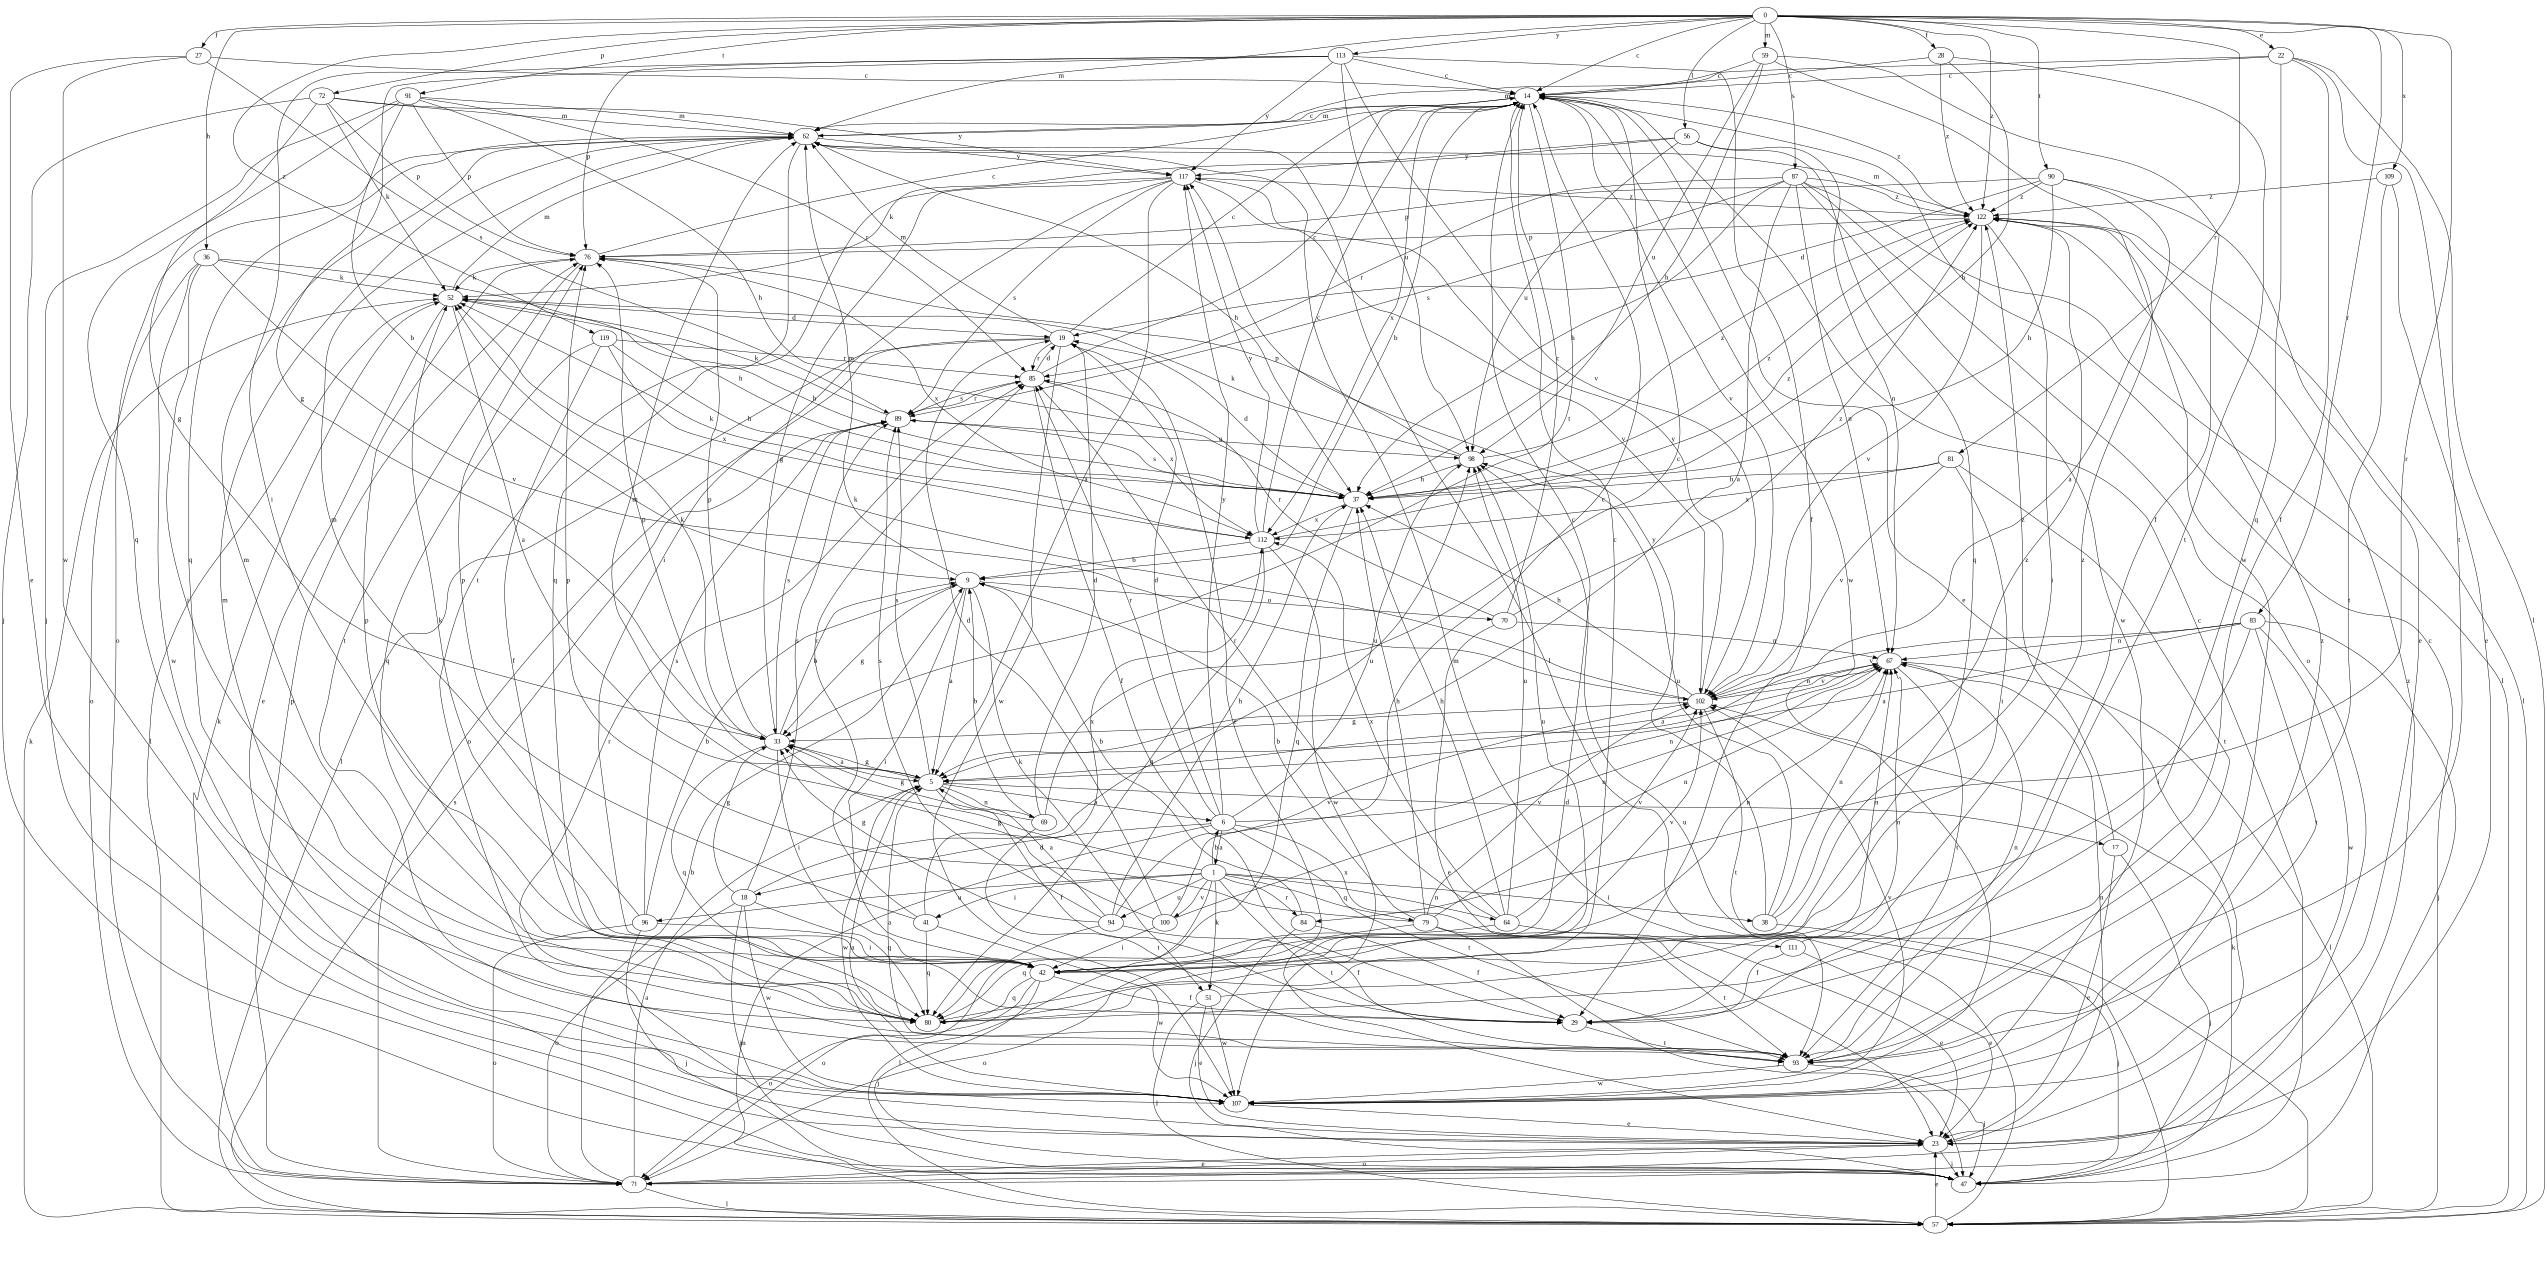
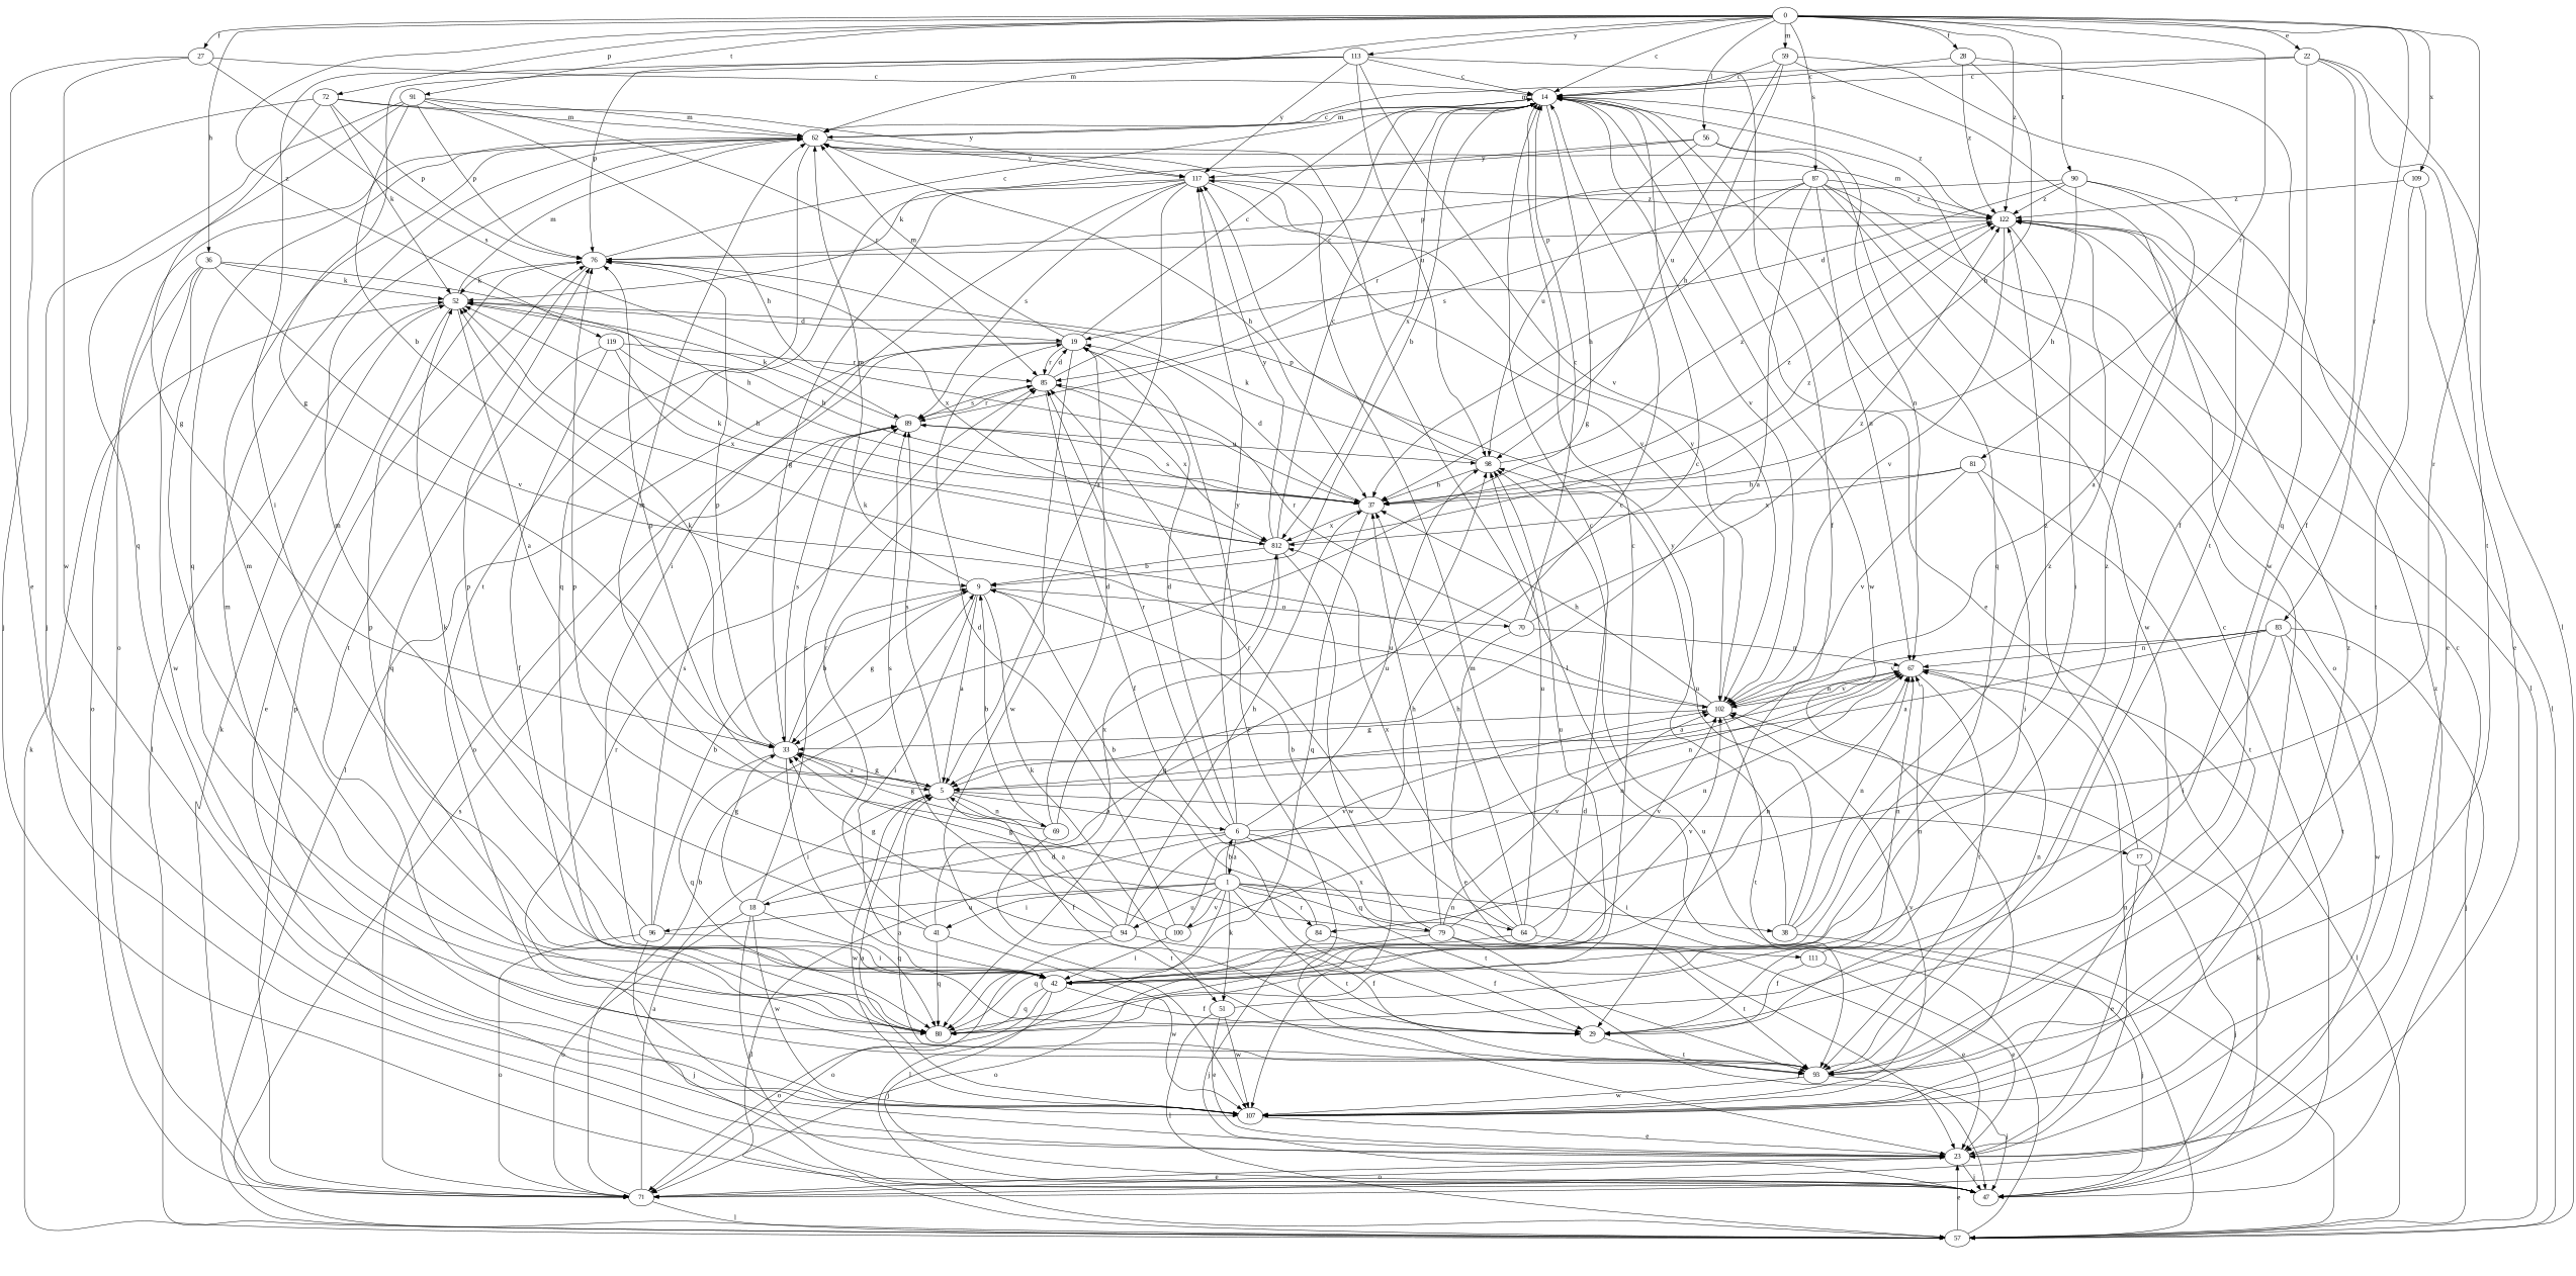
  strict digraph {
    fontname="Liberation Serif"
    node [fontname="Liberation Serif"]
    edge [fontname="Liberation Serif"]
    0
    14
    22
    27
    28
    36
    56
    59
    62
    72
    81
    83
    84
    87
    90
    91
    109
    113
    119
    122
    33
    107
    9
    23
    102
-   112
+   112 [label=812]
    57
    93
    29
    80
    89
    37
    42
    71
    52
    67
    98
    117
    76
    47
    5
    85
    19
    1
    6
    38
    41
    51
    64
    79
    94
    96
    100
    18
    111
    17
    n57 [label=69]
    70
    0 -> 14 [label=c]
    0 -> 22 [label=e]
    0 -> 27 [label=f]
    0 -> 28 [label=f]
    0 -> 36 [label=h]
    0 -> 56 [label=l]
    0 -> 59 [label=m]
    0 -> 62 [label=m]
    0 -> 72 [label=p]
    0 -> 81 [label=r]
    0 -> 83 [label=r]
    0 -> 84 [label=r]
    0 -> 87 [label=s]
    0 -> 90 [label=t]
    0 -> 91 [label=t]
    0 -> 109 [label=x]
    0 -> 113 [label=y]
    0 -> 119 [label=z]
    0 -> 122 [label=z]
    14 -> 62 [label=m]
    14 -> 122 [label=z]
-   14 -> 33 [label=t]
+   14 -> 33 [label=g]
    14 -> 107 [label=w]
    14 -> 9 [label=b]
    14 -> 23 [label=e]
    14 -> 102 [label=v]
    14 -> 112 [label=x]
    22 -> 14 [label=c]
    22 -> 62 [label=m]
    22 -> 57 [label=l]
    22 -> 93 [label=t]
    22 -> 29 [label=f]
    22 -> 80 [label=q]
    27 -> 14 [label=c]
    27 -> 107 [label=w]
    27 -> 23 [label=e]
    27 -> 89 [label=s]
    28 -> 14 [label=c]
    28 -> 122 [label=z]
    28 -> 93 [label=t]
    28 -> 37 [label=h]
    36 -> 107 [label=w]
    36 -> 102 [label=v]
    36 -> 37 [label=h]
    36 -> 42 [label=i]
    36 -> 71 [label=o]
    36 -> 52 [label=k]
    56 -> 80 [label=q]
    56 -> 52 [label=k]
    56 -> 67 [label=n]
    56 -> 98 [label=u]
    56 -> 117 [label=y]
    59 -> 14 [label=c]
    59 -> 107 [label=w]
    59 -> 29 [label=f]
    59 -> 37 [label=h]
    59 -> 98 [label=u]
    62 -> 14 [label=c]
    62 -> 57 [label=l]
    62 -> 93 [label=t]
    62 -> 80 [label=q]
    62 -> 37 [label=h]
    62 -> 71 [label=o]
    62 -> 117 [label=y]
    72 -> 62 [label=m]
    72 -> 33 [label=g]
    72 -> 52 [label=k]
    72 -> 117 [label=y]
    72 -> 76 [label=p]
    72 -> 47 [label=j]
    81 -> 102 [label=v]
    81 -> 112 [label=x]
    81 -> 93 [label=t]
    81 -> 37 [label=h]
    81 -> 42 [label=i]
    83 -> 107 [label=w]
    83 -> 102 [label=v]
    83 -> 93 [label=t]
    83 -> 42 [label=i]
    83 -> 67 [label=n]
    83 -> 47 [label=j]
    83 -> 5 [label=a]
    84 -> 9 [label=b]
    84 -> 29 [label=f]
    84 -> 47 [label=j]
    87 -> 122 [label=z]
    87 -> 107 [label=w]
    87 -> 57 [label=l]
    87 -> 89 [label=s]
    87 -> 37 [label=h]
    87 -> 71 [label=o]
    87 -> 67 [label=n]
    87 -> 5 [label=a]
    87 -> 85 [label=r]
    90 -> 122 [label=z]
    90 -> 23 [label=e]
    90 -> 37 [label=h]
    90 -> 76 [label=p]
    90 -> 5 [label=a]
    90 -> 19 [label=d]
    91 -> 62 [label=m]
    91 -> 9 [label=b]
    91 -> 80 [label=q]
    91 -> 37 [label=h]
    91 -> 76 [label=p]
    91 -> 47 [label=j]
    91 -> 85 [label=r]
    109 -> 122 [label=z]
    109 -> 23 [label=e]
    109 -> 93 [label=t]
    113 -> 14 [label=c]
    113 -> 33 [label=g]
    113 -> 102 [label=v]
    113 -> 29 [label=f]
    113 -> 42 [label=i]
    113 -> 98 [label=u]
    113 -> 117 [label=y]
    113 -> 76 [label=p]
    119 -> 112 [label=x]
    119 -> 29 [label=f]
    119 -> 80 [label=q]
    119 -> 37 [label=h]
    119 -> 85 [label=r]
    122 -> 62 [label=m]
    122 -> 102 [label=v]
    122 -> 57 [label=l]
    122 -> 42 [label=i]
    122 -> 76 [label=p]
    33 -> 9 [label=b]
    33 -> 80 [label=q]
    33 -> 89 [label=s]
    33 -> 42 [label=i]
    33 -> 52 [label=k]
    33 -> 76 [label=p]
    33 -> 5 [label=a]
    107 -> 62 [label=m]
    107 -> 122 [label=z]
    107 -> 23 [label=e]
    107 -> 102 [label=v]
    107 -> 5 [label=a]
    9 -> 62 [label=m]
    9 -> 33 [label=g]
    9 -> 42 [label=i]
    9 -> 5 [label=a]
    9 -> 51 [label=k]
    9 -> 70 [label=o]
    23 -> 71 [label=o]
    23 -> 67 [label=n]
    23 -> 47 [label=j]
    23 -> 85 [label=r]
    102 -> 33 [label=g]
    102 -> 93 [label=t]
    102 -> 37 [label=h]
    102 -> 52 [label=k]
    102 -> 67 [label=n]
    102 -> 117 [label=y]
    112 -> 14 [label=c]
    112 -> 122 [label=z]
    112 -> 107 [label=w]
    112 -> 9 [label=b]
    112 -> 80 [label=q]
    112 -> 52 [label=k]
    112 -> 117 [label=y]
    57 -> 14 [label=c]
    57 -> 62 [label=m]
    57 -> 23 [label=e]
    57 -> 89 [label=s]
    57 -> 52 [label=k]
    57 -> 98 [label=u]
    93 -> 107 [label=w]
    93 -> 67 [label=n]
    93 -> 47 [label=j]
    93 -> 5 [label=a]
    29 -> 93 [label=t]
    29 -> 67 [label=n]
    80 -> 14 [label=c]
    80 -> 62 [label=m]
    80 -> 98 [label=u]
    80 -> 76 [label=p]
    89 -> 52 [label=k]
    89 -> 98 [label=u]
    89 -> 85 [label=r]
    37 -> 122 [label=z]
    37 -> 112 [label=x]
    37 -> 80 [label=q]
    37 -> 89 [label=s]
    37 -> 19 [label=d]
    42 -> 14 [label=c]
    42 -> 102 [label=v]
    42 -> 29 [label=f]
    42 -> 80 [label=q]
    42 -> 71 [label=o]
    42 -> 52 [label=k]
    42 -> 67 [label=n]
    42 -> 47 [label=j]
    71 -> 122 [label=z]
    71 -> 9 [label=b]
    71 -> 23 [label=e]
    71 -> 57 [label=l]
    71 -> 52 [label=k]
    71 -> 76 [label=p]
    71 -> 5 [label=a]
    52 -> 62 [label=m]
    52 -> 23 [label=e]
    52 -> 57 [label=l]
    52 -> 37 [label=h]
    52 -> 5 [label=a]
    52 -> 19 [label=d]
    67 -> 102 [label=v]
    67 -> 57 [label=l]
    67 -> 93 [label=t]
    67 -> 5 [label=a]
    98 -> 122 [label=z]
    98 -> 37 [label=h]
    98 -> 52 [label=k]
    98 -> 76 [label=p]
    117 -> 122 [label=z]
    117 -> 33 [label=g]
    117 -> 102 [label=v]
    117 -> 80 [label=q]
    117 -> 89 [label=s]
    117 -> 42 [label=i]
    117 -> 5 [label=a]
    76 -> 14 [label=c]
    76 -> 112 [label=x]
    76 -> 93 [label=t]
    76 -> 52 [label=k]
    47 -> 14 [label=c]
    47 -> 102 [label=k]
    5 -> 33 [label=g]
    5 -> 107 [label=w]
    5 -> 29 [label=f]
    5 -> 89 [label=s]
    5 -> 76 [label=p]
    5 -> 6 [label=a]
    5 -> 17 [label=d]
    5 -> n57 [label=n]
    85 -> 14 [label=c]
    85 -> 112 [label=x]
    85 -> 29 [label=f]
    85 -> 89 [label=s]
    85 -> 19 [label=d]
    19 -> 14 [label=c]
    19 -> 62 [label=m]
    19 -> 107 [label=w]
    19 -> 23 [label=e]
    19 -> 57 [label=l]
    19 -> 71 [label=o]
    19 -> 85 [label=r]
    1 -> 62 [label=m]
    1 -> 84 [label=r]
    1 -> 57 [label=l]
    1 -> 93 [label=t]
    1 -> 6 [label=b]
    1 -> 38 [label=i]
    1 -> 41 [label=i]
    1 -> 51 [label=k]
    1 -> 64 [label=n]
    1 -> 79 [label=q]
    1 -> 94 [label=u]
    1 -> 96 [label=u]
    1 -> 100 [label=v]
-   6 -> 57 [label=m]
+   6 -> 57 [label=l]
    6 -> 93 [label=t]
    6 -> 67 [label=n]
    6 -> 98 [label=u]
    6 -> 117 [label=y]
    6 -> 85 [label=r]
    6 -> 19 [label=d]
    6 -> 1 [label=a]
    6 -> 18 [label=d]
    6 -> 111 [label=x]
    38 -> 122 [label=z]
    38 -> 67 [label=n]
    38 -> 98 [label=u]
    38 -> 117 [label=y]
    38 -> 47 [label=j]
    41 -> 107 [label=w]
    41 -> 112 [label=x]
    41 -> 80 [label=q]
    41 -> 76 [label=p]
    41 -> 85 [label=r]
    51 -> 107 [label=w]
    51 -> 23 [label=e]
    51 -> 57 [label=l]
    51 -> 67 [label=n]
    64 -> 23 [label=e]
    64 -> 102 [label=v]
    64 -> 112 [label=x]
    64 -> 80 [label=q]
    64 -> 37 [label=h]
    64 -> 98 [label=u]
    64 -> 85 [label=r]
    79 -> 9 [label=b]
    79 -> 102 [label=v]
    79 -> 93 [label=t]
    79 -> 37 [label=h]
    79 -> 71 [label=o]
    79 -> 67 [label=n]
    79 -> 76 [label=p]
    79 -> 47 [label=j]
    94 -> 33 [label=g]
    94 -> 102 [label=v]
    94 -> 29 [label=f]
    94 -> 89 [label=s]
    94 -> 37 [label=h]
    94 -> 71 [label=o]
    94 -> 5 [label=a]
    96 -> 62 [label=m]
    96 -> 9 [label=b]
    96 -> 89 [label=s]
    96 -> 42 [label=i]
    96 -> 71 [label=o]
    96 -> 47 [label=j]
    100 -> 14 [label=c]
    100 -> 33 [label=g]
    100 -> 42 [label=i]
    100 -> 67 [label=n]
    100 -> 19 [label=d]
    18 -> 33 [label=g]
    18 -> 107 [label=w]
    18 -> 80 [label=q]
    18 -> 89 [label=s]
    18 -> 71 [label=o]
    18 -> 98 [label=u]
    18 -> 47 [label=j]
    111 -> 122 [label=z]
    111 -> 23 [label=e]
    111 -> 29 [label=f]
    17 -> 122 [label=z]
    17 -> 23 [label=e]
    17 -> 47 [label=j]
    n57 -> 14 [label=c]
    n57 -> 33 [label=g]
    n57 -> 9 [label=b]
    n57 -> 93 [label=t]
    n57 -> 19 [label=d]
    70 -> 14 [label=c]
    70 -> 122 [label=z]
    70 -> 23 [label=e]
    70 -> 67 [label=n]
    70 -> 85 [label=r]
  }
